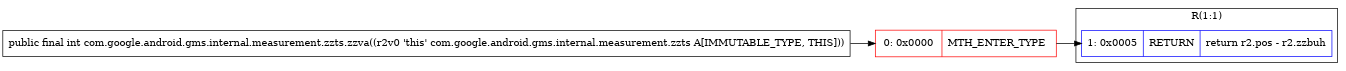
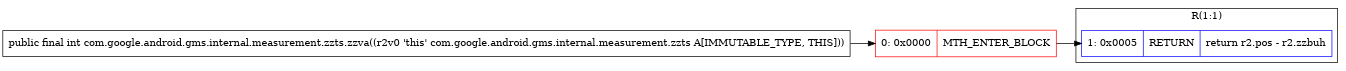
  digraph {
    rankdir=LR
    node [shape=record]
    n1 [color=blue label="{1\:\ 0x0005|RETURN\l|return r2.pos \- r2.zzbuh\l}"]
-   n2 [color=red label="{0\:\ 0x0000|MTH_ENTER_TYPE\l}"]
+   n2 [color=red label="{0\:\ 0x0000|MTH_ENTER_BLOCK\l}"]
    n3 [label="{public final int com.google.android.gms.internal.measurement.zzts.zzva((r2v0 'this' com.google.android.gms.internal.measurement.zzts A[IMMUTABLE_TYPE, THIS])) }"]
    subgraph cluster_1 {
      label="R(1:1)"
      n1
    }
    n2 -> n1
    n3 -> n2
  }
